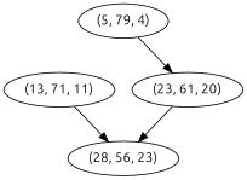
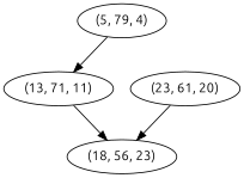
  digraph {
    fontname=Ubuntu
    node [fontname=Ubuntu]
    edge [fontname=Ubuntu]
    "(5, 79, 4)"
    "(13, 71, 11)"
-   "(28, 56, 23)"
+   "(28, 56, 23)" [label="(18, 56, 23)"]
    "(23, 61, 20)"
-   "(5, 79, 4)" -> "(23, 61, 20)"
+   "(5, 79, 4)" -> "(13, 71, 11)"
    "(13, 71, 11)" -> "(28, 56, 23)"
    "(23, 61, 20)" -> "(28, 56, 23)"
  }
